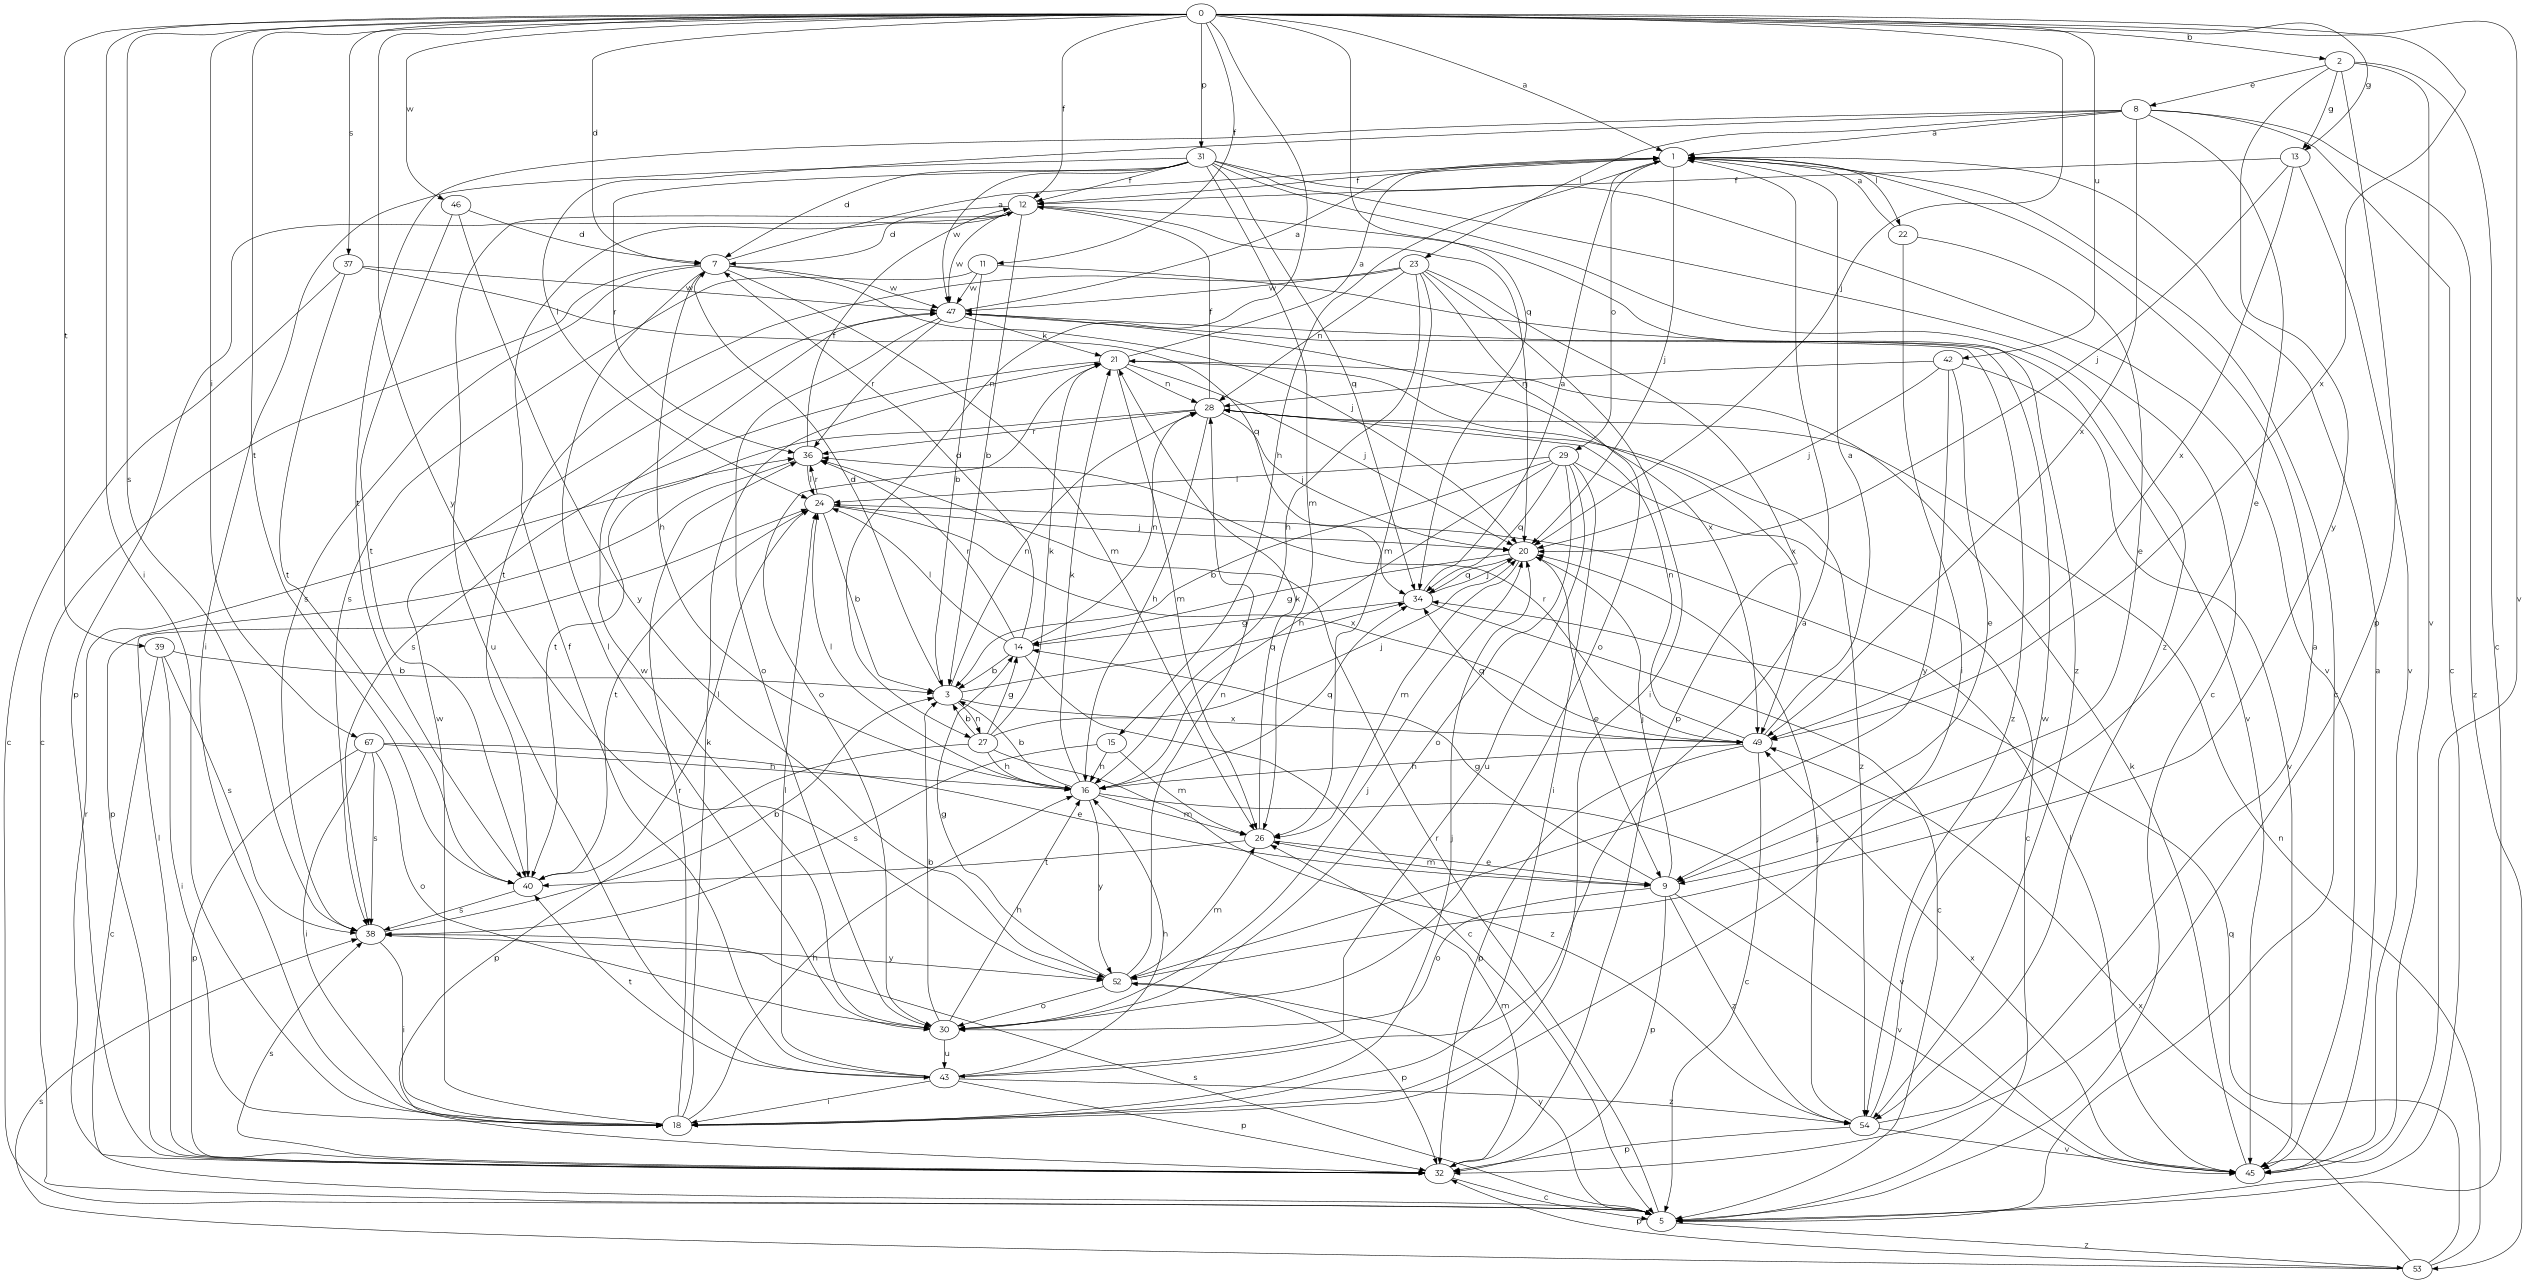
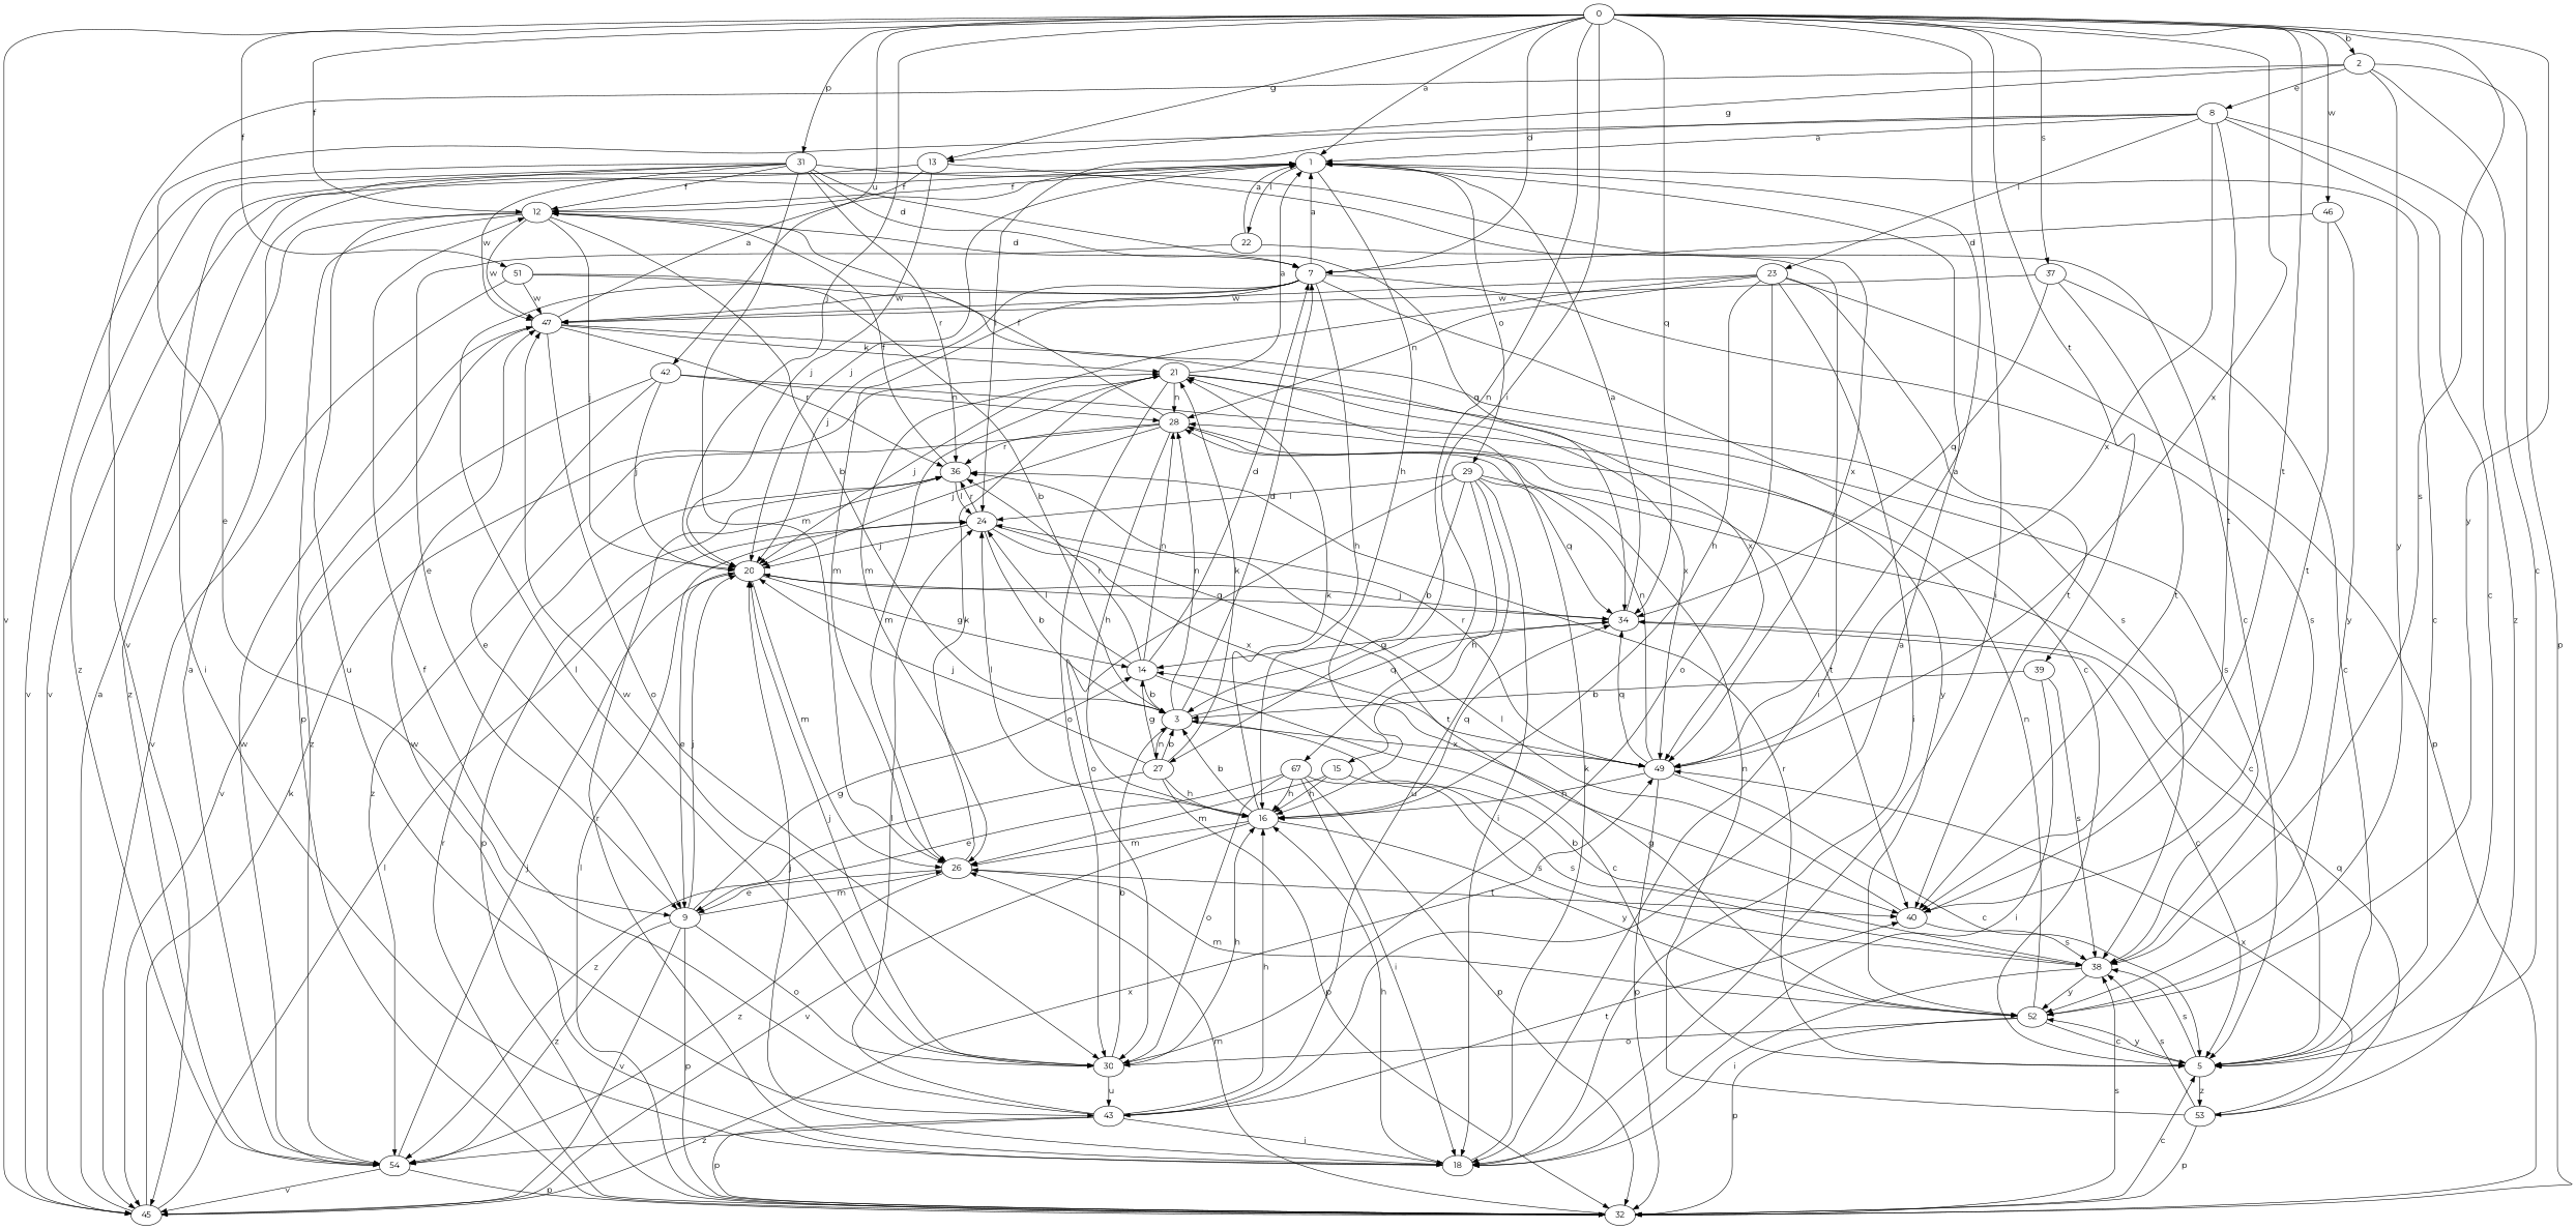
  strict digraph {
    fontname=Montserrat
    node [fontname=Montserrat]
    edge [fontname=Montserrat]
    0
    1
    2
    7
-   11
+   11 [label=51]
    12
    13
    n8 [label=67]
    18
    20
    27
    31
    34
    37
    38
    39
    40
    42
    45
    46
    49
    52
    5
    15
    22
    29
    8
    32
    26
    16
    30
    47
    3
    54
    43
    9
    36
    21
    14
    24
    28
    53
    23
    0 -> 1 [label=a]
    0 -> 2 [label=b]
    0 -> 7 [label=d]
    0 -> 11 [label=f]
    0 -> 12 [label=f]
    0 -> 13 [label=g]
    0 -> n8 [label=i]
    0 -> 18 [label=i]
    0 -> 20 [label=j]
    0 -> 27 [label=n]
    0 -> 31 [label=p]
    0 -> 34 [label=q]
    0 -> 37 [label=s]
    0 -> 38 [label=s]
    0 -> 39 [label=t]
    0 -> 40 [label=t]
    0 -> 42 [label=u]
    0 -> 45 [label=v]
    0 -> 46 [label=w]
    0 -> 49 [label=x]
    0 -> 52 [label=y]
    1 -> 12 [label=f]
    1 -> 20 [label=j]
    1 -> 5 [label=c]
    1 -> 15 [label=h]
    1 -> 22 [label=l]
    1 -> 29 [label=o]
    2 -> 13 [label=g]
    2 -> 45 [label=v]
    2 -> 52 [label=y]
    2 -> 5 [label=c]
    2 -> 8 [label=e]
    2 -> 32 [label=p]
    7 -> 1 [label=a]
    7 -> 20 [label=j]
    7 -> 38 [label=s]
    7 -> 5 [label=c]
    7 -> 26 [label=m]
    7 -> 16 [label=h]
    7 -> 30 [label=l]
    7 -> 47 [label=w]
    11 -> 38 [label=s]
    11 -> 45 [label=v]
    11 -> 47 [label=w]
    11 -> 3 [label=b]
    12 -> 7 [label=d]
    12 -> 20 [label=j]
    12 -> 32 [label=p]
    12 -> 47 [label=w]
    12 -> 3 [label=b]
    12 -> 54 [label=z]
    12 -> 43 [label=u]
    13 -> 12 [label=f]
    13 -> 20 [label=j]
    13 -> 45 [label=v]
    13 -> 49 [label=x]
    n8 -> 18 [label=i]
    n8 -> 38 [label=s]
    n8 -> 32 [label=p]
    n8 -> 16 [label=h]
    n8 -> 30 [label=o]
    n8 -> 9 [label=e]
    18 -> 20 [label=j]
    18 -> 16 [label=h]
    18 -> 47 [label=w]
    18 -> 36 [label=r]
    18 -> 21 [label=k]
    20 -> 34 [label=q]
    20 -> 26 [label=m]
    20 -> 9 [label=e]
    20 -> 14 [label=g]
    27 -> 20 [label=j]
    27 -> 32 [label=p]
    27 -> 16 [label=h]
    27 -> 3 [label=b]
    27 -> 54 [label=z]
    27 -> 21 [label=k]
    27 -> 14 [label=g]
    31 -> 7 [label=d]
    31 -> 12 [label=f]
    31 -> 18 [label=i]
    31 -> 34 [label=q]
    31 -> 45 [label=v]
    31 -> 5 [label=c]
    31 -> 26 [label=m]
    31 -> 47 [label=w]
    31 -> 54 [label=z]
    31 -> 36 [label=r]
    34 -> 1 [label=a]
    34 -> 20 [label=j]
    34 -> 5 [label=c]
    34 -> 14 [label=g]
    37 -> 34 [label=q]
    37 -> 40 [label=t]
    37 -> 5 [label=c]
    37 -> 47 [label=w]
    38 -> 18 [label=i]
    38 -> 52 [label=y]
    38 -> 3 [label=b]
    39 -> 18 [label=i]
    39 -> 38 [label=s]
    39 -> 3 [label=b]
    40 -> 38 [label=s]
    40 -> 24 [label=l]
    42 -> 20 [label=j]
    42 -> 45 [label=v]
    42 -> 52 [label=y]
    42 -> 9 [label=e]
    42 -> 28 [label=n]
    45 -> 1 [label=a]
    45 -> 49 [label=x]
    45 -> 21 [label=k]
    45 -> 24 [label=l]
    46 -> 7 [label=d]
    46 -> 40 [label=t]
    46 -> 52 [label=y]
    49 -> 1 [label=a]
    49 -> 34 [label=q]
    49 -> 5 [label=c]
    49 -> 32 [label=p]
    49 -> 16 [label=h]
    49 -> 36 [label=r]
    49 -> 28 [label=n]
-   39 -> 5 [label=c]
+   52 -> 5 [label=c]
    52 -> 32 [label=p]
    52 -> 26 [label=m]
    52 -> 30 [label=o]
    52 -> 14 [label=g]
    52 -> 28 [label=n]
    5 -> 38 [label=s]
    5 -> 52 [label=y]
    5 -> 36 [label=r]
    5 -> 53 [label=z]
    15 -> 38 [label=s]
    15 -> 26 [label=m]
    15 -> 16 [label=h]
    22 -> 1 [label=a]
    22 -> 18 [label=i]
    22 -> 9 [label=e]
    29 -> 18 [label=i]
    29 -> 34 [label=q]
    29 -> 5 [label=c]
    29 -> 16 [label=h]
    29 -> 30 [label=o]
    29 -> 3 [label=b]
    29 -> 43 [label=u]
    29 -> 24 [label=l]
    8 -> 1 [label=a]
    8 -> 40 [label=t]
    8 -> 49 [label=x]
    8 -> 5 [label=c]
    8 -> 9 [label=e]
    8 -> 24 [label=l]
    8 -> 53 [label=z]
    8 -> 23 [label=l]
    32 -> 38 [label=s]
    32 -> 5 [label=c]
    32 -> 26 [label=m]
    32 -> 36 [label=r]
    32 -> 24 [label=l]
    26 -> 40 [label=t]
+   26 -> 54 [label=z]
    26 -> 9 [label=e]
    26 -> 21 [label=k]
    16 -> 34 [label=q]
    16 -> 45 [label=v]
    16 -> 52 [label=y]
    16 -> 26 [label=m]
    16 -> 3 [label=b]
    16 -> 21 [label=k]
    16 -> 24 [label=l]
    30 -> 20 [label=j]
    30 -> 16 [label=h]
    30 -> 47 [label=w]
    30 -> 3 [label=b]
    30 -> 43 [label=u]
    47 -> 1 [label=a]
    47 -> 49 [label=x]
    47 -> 30 [label=o]
    47 -> 54 [label=z]
    47 -> 36 [label=r]
    47 -> 21 [label=k]
    3 -> 7 [label=d]
    3 -> 27 [label=n]
    3 -> 34 [label=q]
    3 -> 49 [label=x]
    3 -> 28 [label=n]
    54 -> 1 [label=a]
    54 -> 20 [label=j]
    54 -> 45 [label=v]
    54 -> 32 [label=p]
    54 -> 47 [label=w]
    43 -> 1 [label=a]
    43 -> 12 [label=f]
    43 -> 18 [label=i]
    43 -> 40 [label=t]
    43 -> 32 [label=p]
    43 -> 16 [label=h]
    43 -> 54 [label=z]
    43 -> 24 [label=l]
    9 -> 20 [label=j]
    9 -> 45 [label=v]
    9 -> 32 [label=p]
    9 -> 26 [label=m]
    9 -> 30 [label=o]
    9 -> 54 [label=z]
    9 -> 14 [label=g]
    36 -> 12 [label=f]
    36 -> 32 [label=p]
    36 -> 24 [label=l]
    21 -> 1 [label=a]
    21 -> 20 [label=j]
    21 -> 38 [label=s]
    21 -> 49 [label=x]
    21 -> 26 [label=m]
    21 -> 30 [label=o]
    21 -> 28 [label=n]
    14 -> 7 [label=d]
    14 -> 5 [label=c]
    14 -> 3 [label=b]
    14 -> 36 [label=r]
    14 -> 24 [label=l]
    14 -> 28 [label=n]
    24 -> 20 [label=j]
    24 -> 40 [label=t]
    24 -> 49 [label=x]
    24 -> 3 [label=b]
    24 -> 36 [label=r]
    28 -> 12 [label=f]
    28 -> 20 [label=j]
    28 -> 40 [label=t]
    28 -> 16 [label=h]
    28 -> 54 [label=z]
    28 -> 36 [label=r]
    53 -> 34 [label=q]
    53 -> 38 [label=s]
    53 -> 49 [label=x]
    53 -> 32 [label=p]
    53 -> 28 [label=n]
    23 -> 18 [label=i]
    23 -> 40 [label=t]
    23 -> 32 [label=p]
    23 -> 26 [label=m]
    23 -> 16 [label=h]
    23 -> 30 [label=o]
    23 -> 47 [label=w]
    23 -> 28 [label=n]
  }
